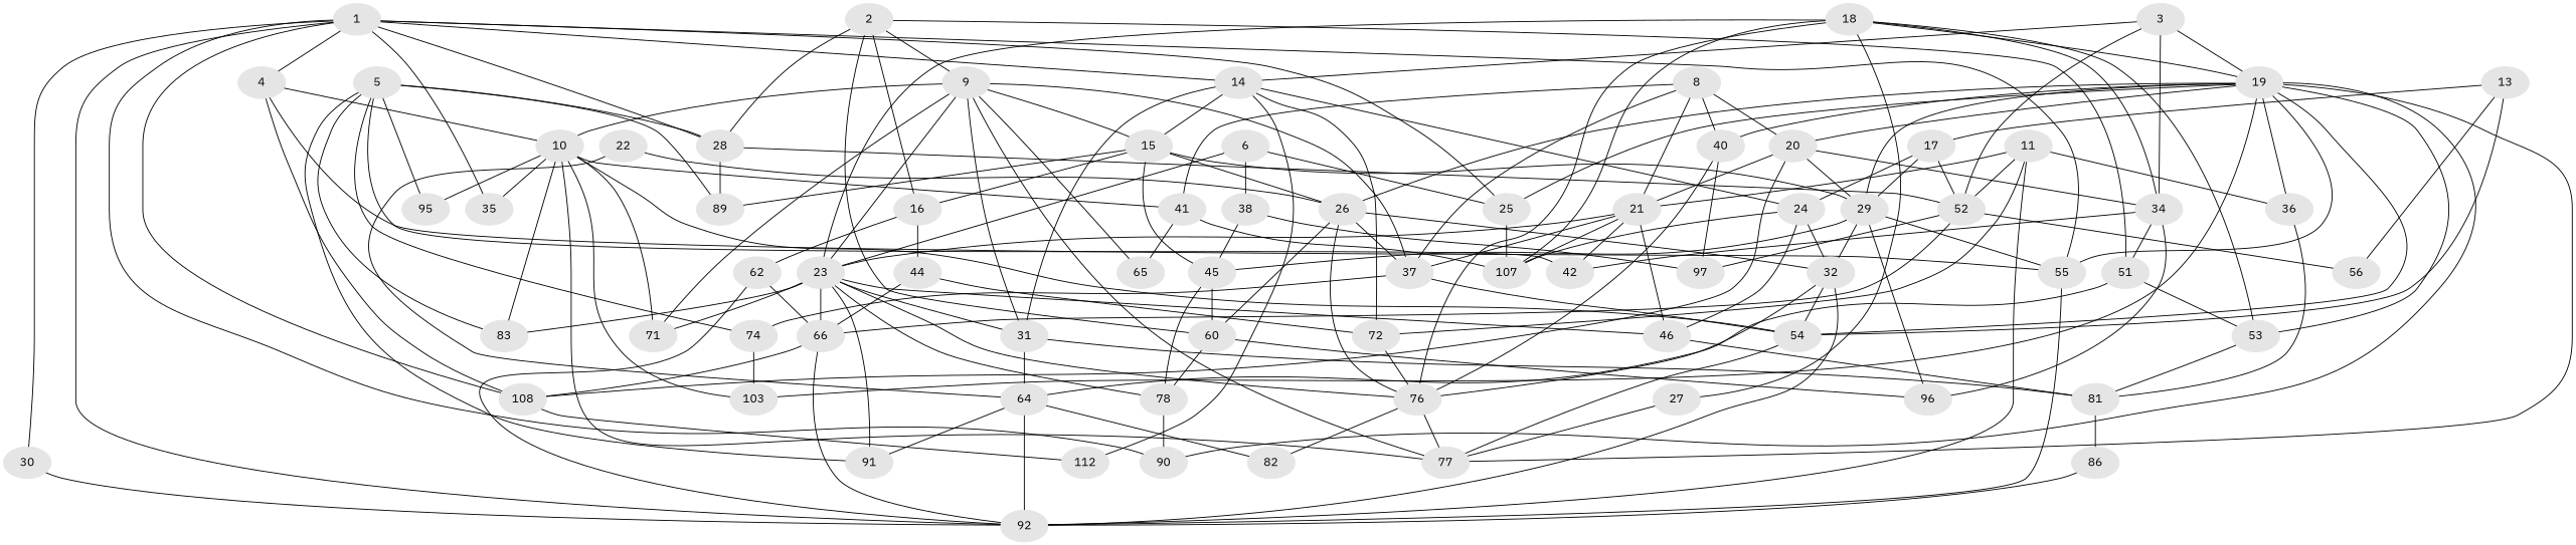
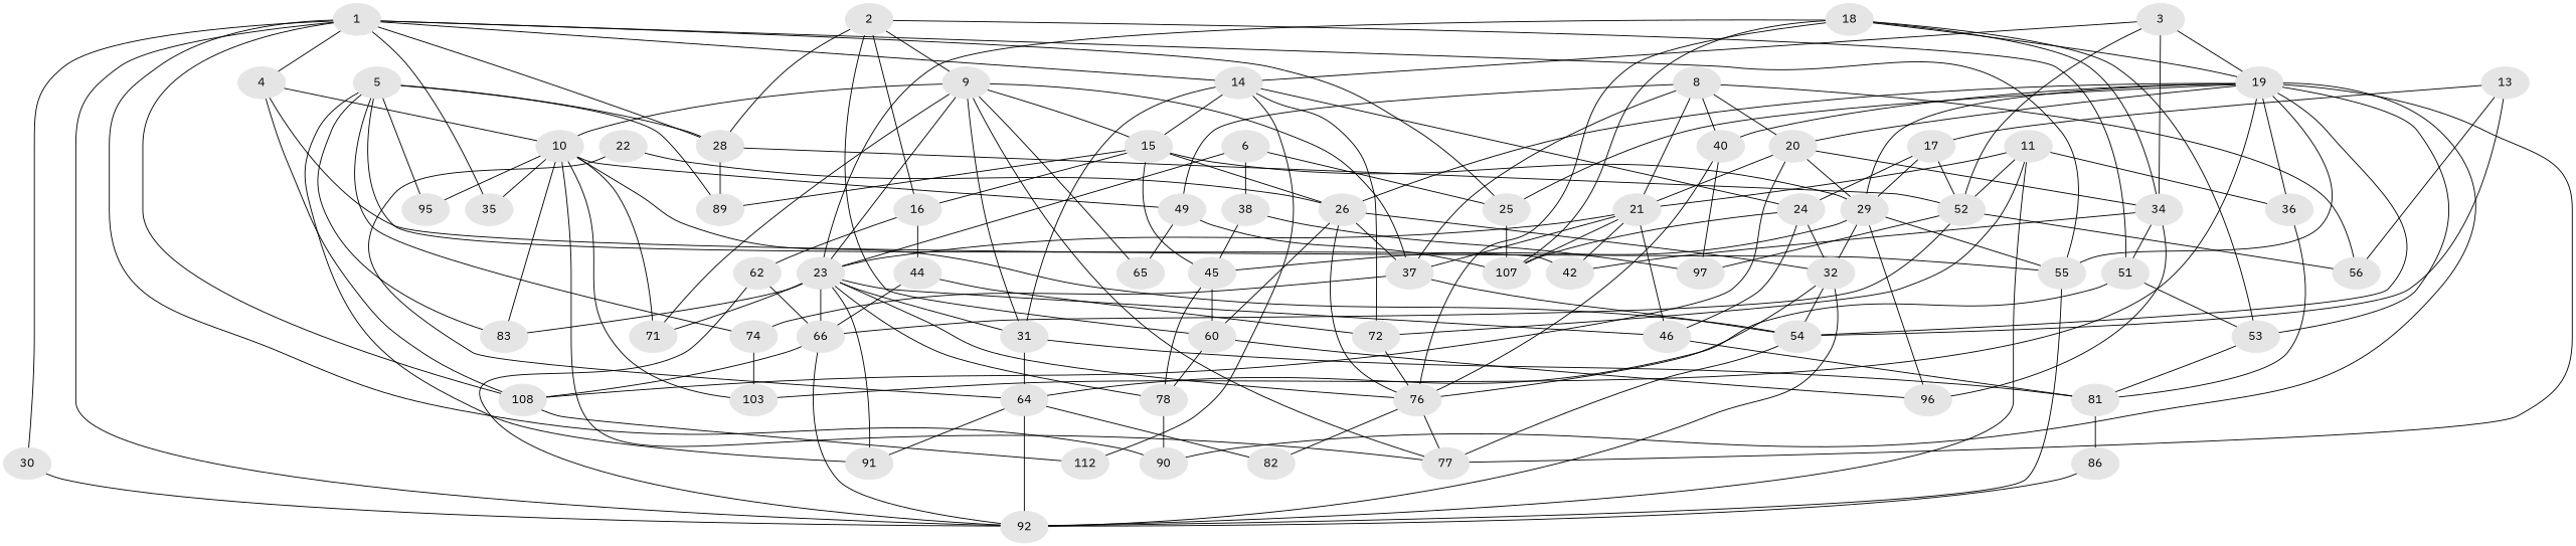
  graph {
    fontname="IBM Plex Sans"
    node [color=gray90 fontname="IBM Plex Sans" style=filled]
    edge [fontname="IBM Plex Sans"]
    1 [super="+43"]
    4 [super="+100"]
    14 [super="+110"]
    25 [super="+39"]
    28 [super="+57"]
    30
    35
    55
    90
    92 [super="+109"]
    108
    10 [super="+12"]
    15 [super="+88"]
    31 [super="+69"]
    72 [super="+98"]
    24 [super="+47"]
    112
    107
    52 [super="+94"]
    89
    2 [super="+99"]
    9 [super="+93"]
    16 [super="+87"]
    51
    60 [super="+114"]
    23 [super="+61"]
    37 [super="+48"]
    65
    71
    77 [super="+111"]
    44
    62
    53 [super="+84"]
    64 [super="+70"]
    78
    96
    3
    19 [super="+106"]
    34 [super="+67"]
    20 [super="+105"]
    40 [super="+80"]
    54 [super="+73"]
    103
    36
    26 [super="+33"]
    29 [super="+58"]
    42
    56
    66 [super="+113"]
    97
    6 [super="+7"]
    38
    83
    95
-   41 [super="+50"]
+   41 [super="+50" label=49]
    5
    74
    91
    76 [super="+79"]
    46 [super="+49"]
    45 [super="+102"]
    8 [super="+63"]
    21 [super="+68"]
    81 [super="+85"]
-   27 [super="+75"]
    11 [super="+101"]
    13
    17
    32 [super="+59"]
    18
    82
    22
    86
    1 -- 4
    1 -- 14
    1 -- 25
    1 -- 28
    1 -- 30
    1 -- 35
    1 -- 55
    1 -- 90
    1 -- 92
    1 -- 108
    4 -- 55
    4 -- 108
    4 -- 10
    14 -- 15 [weight=2]
    14 -- 31
    14 -- 72
    14 -- 24
    14 -- 112
    25 -- 107
    28 -- 52
    28 -- 89
    30 -- 92
    55 -- 92
    108 -- 112
    10 -- 35
    10 -- 71
    10 -- 77
    10 -- 54
    10 -- 103
    10 -- 83
    10 -- 95
    10 -- 41
    15 -- 89
    15 -- 16
    15 -- 26
    15 -- 29
    15 -- 45
    31 -- 64
    31 -- 81
    72 -- 76
    24 -- 107
    24 -- 46
    24 -- 32
    52 -- 56
    52 -- 66
    52 -- 97
    2 -- 28
    2 -- 9
    2 -- 16
    2 -- 51
    2 -- 60
    9 -- 10
    9 -- 15
    9 -- 31
    9 -- 23
    9 -- 37
    9 -- 65
    9 -- 71
    9 -- 77
    16 -- 44
    16 -- 62
    51 -- 53
    51 -- 64
    60 -- 78
    60 -- 96
    23 -- 31
    23 -- 71
    23 -- 78
    23 -- 66
    23 -- 83
    23 -- 91
    23 -- 76
    23 -- 46
    37 -- 54
    37 -- 74
    44 -- 72 [weight=2]
    44 -- 66
    62 -- 92
    62 -- 66
    53 -- 81
    64 -- 92
    64 -- 91
    64 -- 82
    78 -- 90
    3 -- 14
    3 -- 52
    3 -- 19
    3 -- 34
    19 -- 25
    19 -- 55
    19 -- 90
    19 -- 77
    19 -- 53
    19 -- 20
    19 -- 40
    19 -- 54
    19 -- 103
    19 -- 36
    19 -- 26 [weight=2]
    19 -- 29
    34 -- 51
    34 -- 96
    34 -- 42
    20 -- 108
    20 -- 34
    20 -- 29
    20 -- 21
    40 -- 97
    40 -- 76
    54 -- 77
    36 -- 81
    26 -- 60
    26 -- 37
    26 -- 76
    26 -- 32
    29 -- 55
    29 -- 96
    29 -- 45
    29 -- 32
    66 -- 92
    66 -- 108
    6 -- 25
    6 -- 23
    6 -- 38
    38 -- 97
    38 -- 45
    41 -- 107
    41 -- 65
    5 -- 28
    5 -- 89
    5 -- 42
    5 -- 83
    5 -- 95
    5 -- 74
    5 -- 91
    74 -- 103
    76 -- 77
    76 -- 82
    46 -- 81
    45 -- 60
    45 -- 78
    8 -- 37
    8 -- 20
    8 -- 40
+   8 -- 56
    8 -- 41
    8 -- 21
    21 -- 107
    21 -- 23
    21 -- 37
    21 -- 42
    21 -- 46
    81 -- 86
-   27 -- 77
    11 -- 92
    11 -- 72
    11 -- 52
    11 -- 36
    11 -- 21
    13 -- 54
    13 -- 56
    13 -- 17
    17 -- 24
    17 -- 52
    17 -- 29
    32 -- 92
    32 -- 54
    32 -- 76
    18 -- 107
    18 -- 23
    18 -- 53
    18 -- 19
    18 -- 34
    18 -- 76
-   18 -- 27
    22 -- 64
    22 -- 26
    86 -- 92
  }
